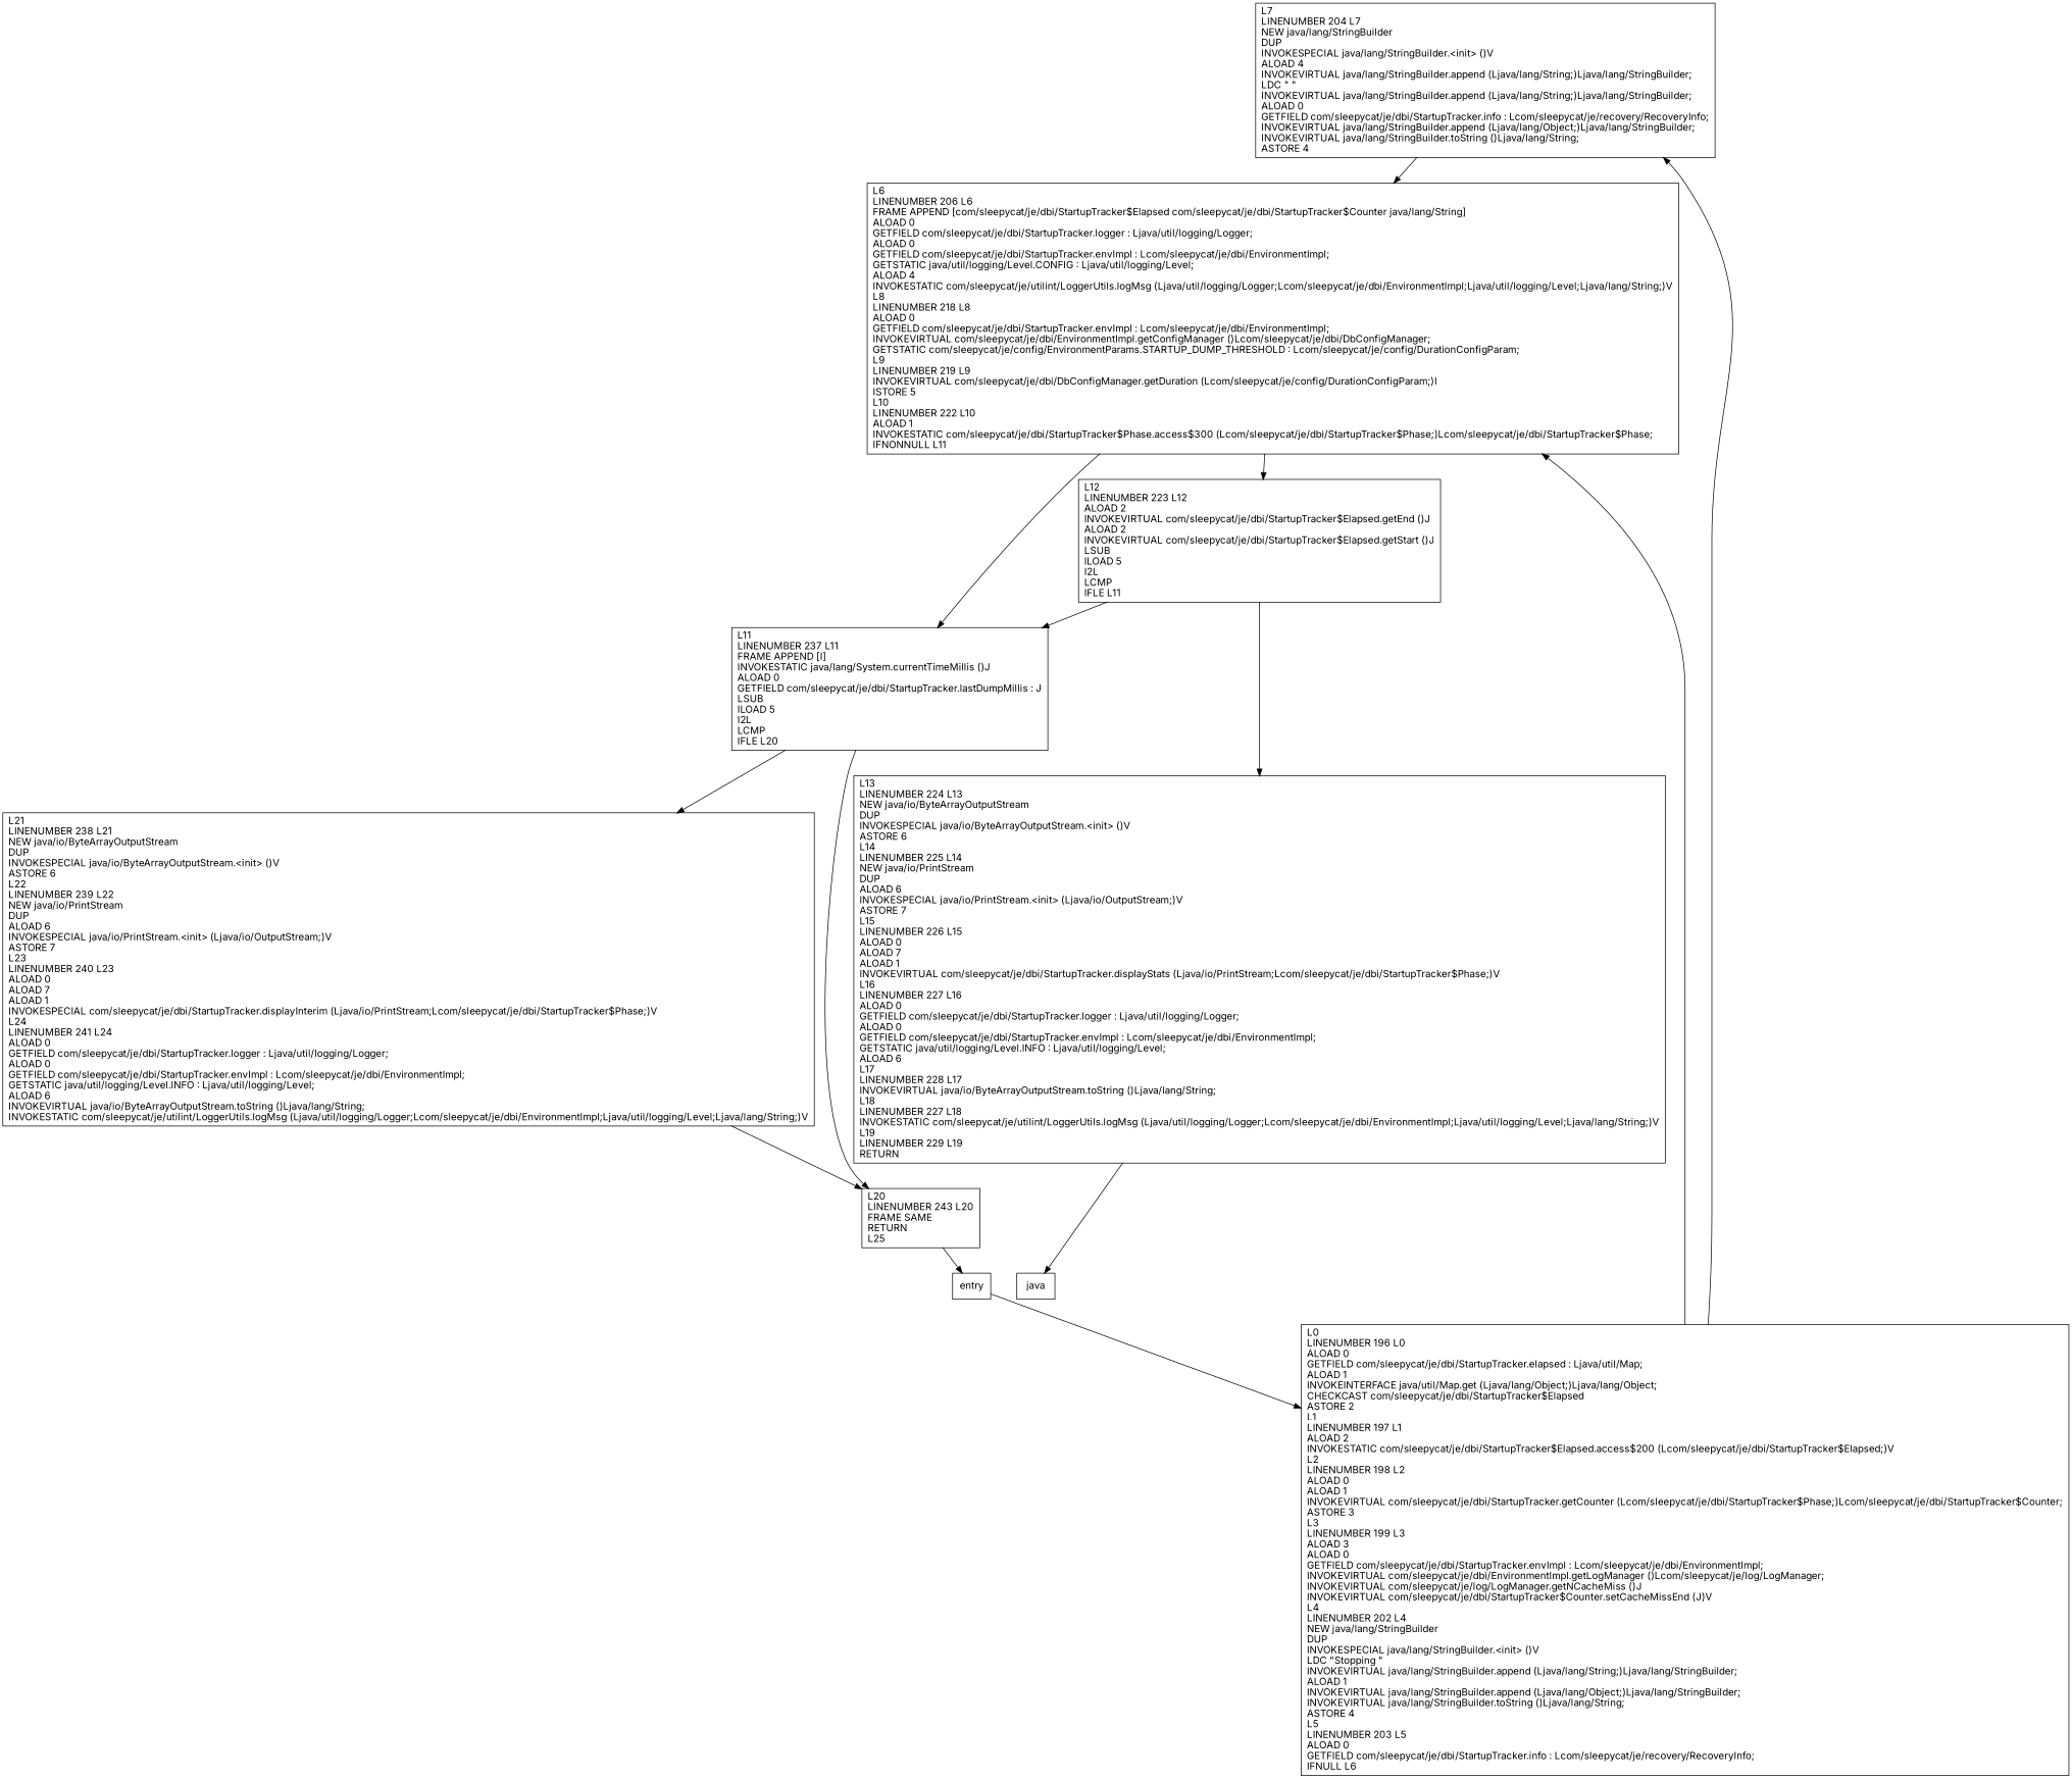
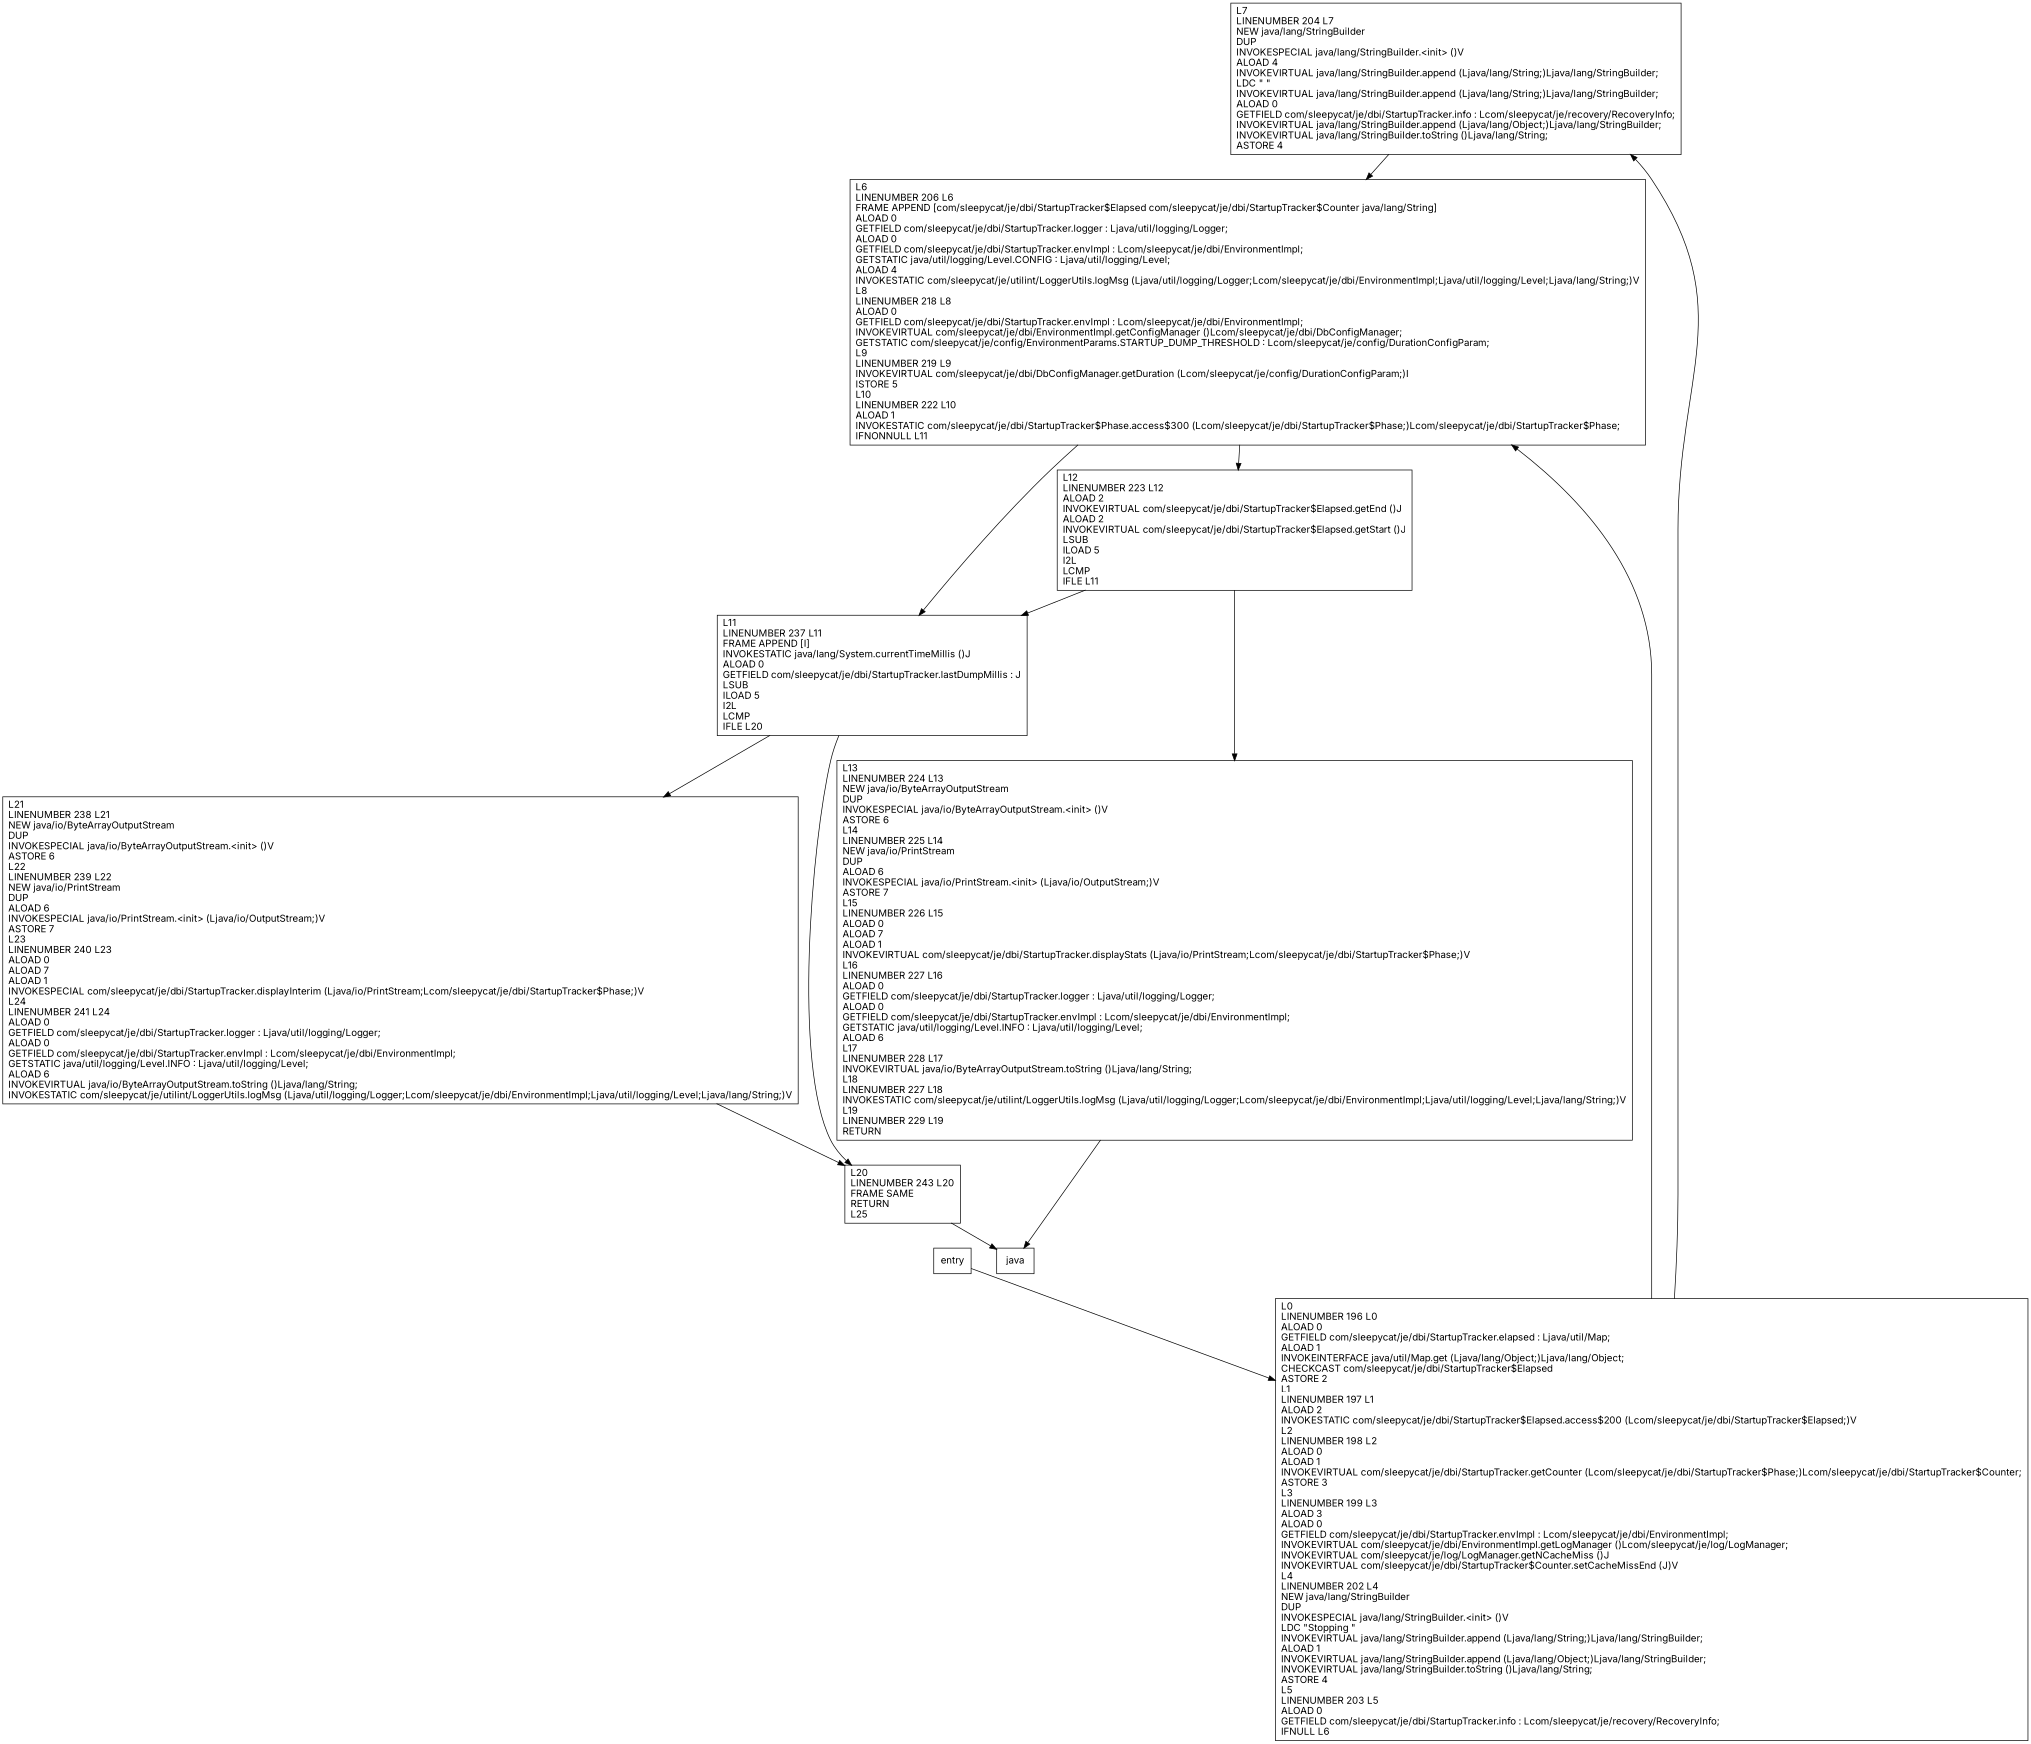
  digraph {
    fontname=Inter
    node [fontname=Inter shape=record]
    edge [fontname=Inter]
    n1 [label="L7\lLINENUMBER 204 L7\lNEW java/lang/StringBuilder\lDUP\lINVOKESPECIAL java/lang/StringBuilder.\<init\> ()V\lALOAD 4\lINVOKEVIRTUAL java/lang/StringBuilder.append (Ljava/lang/String;)Ljava/lang/StringBuilder;\lLDC \" \"\lINVOKEVIRTUAL java/lang/StringBuilder.append (Ljava/lang/String;)Ljava/lang/StringBuilder;\lALOAD 0\lGETFIELD com/sleepycat/je/dbi/StartupTracker.info : Lcom/sleepycat/je/recovery/RecoveryInfo;\lINVOKEVIRTUAL java/lang/StringBuilder.append (Ljava/lang/Object;)Ljava/lang/StringBuilder;\lINVOKEVIRTUAL java/lang/StringBuilder.toString ()Ljava/lang/String;\lASTORE 4\l"]
    n2 [label="L6\lLINENUMBER 206 L6\lFRAME APPEND [com/sleepycat/je/dbi/StartupTracker$Elapsed com/sleepycat/je/dbi/StartupTracker$Counter java/lang/String]\lALOAD 0\lGETFIELD com/sleepycat/je/dbi/StartupTracker.logger : Ljava/util/logging/Logger;\lALOAD 0\lGETFIELD com/sleepycat/je/dbi/StartupTracker.envImpl : Lcom/sleepycat/je/dbi/EnvironmentImpl;\lGETSTATIC java/util/logging/Level.CONFIG : Ljava/util/logging/Level;\lALOAD 4\lINVOKESTATIC com/sleepycat/je/utilint/LoggerUtils.logMsg (Ljava/util/logging/Logger;Lcom/sleepycat/je/dbi/EnvironmentImpl;Ljava/util/logging/Level;Ljava/lang/String;)V\lL8\lLINENUMBER 218 L8\lALOAD 0\lGETFIELD com/sleepycat/je/dbi/StartupTracker.envImpl : Lcom/sleepycat/je/dbi/EnvironmentImpl;\lINVOKEVIRTUAL com/sleepycat/je/dbi/EnvironmentImpl.getConfigManager ()Lcom/sleepycat/je/dbi/DbConfigManager;\lGETSTATIC com/sleepycat/je/config/EnvironmentParams.STARTUP_DUMP_THRESHOLD : Lcom/sleepycat/je/config/DurationConfigParam;\lL9\lLINENUMBER 219 L9\lINVOKEVIRTUAL com/sleepycat/je/dbi/DbConfigManager.getDuration (Lcom/sleepycat/je/config/DurationConfigParam;)I\lISTORE 5\lL10\lLINENUMBER 222 L10\lALOAD 1\lINVOKESTATIC com/sleepycat/je/dbi/StartupTracker$Phase.access$300 (Lcom/sleepycat/je/dbi/StartupTracker$Phase;)Lcom/sleepycat/je/dbi/StartupTracker$Phase;\lIFNONNULL L11\l"]
    n3 [label="L12\lLINENUMBER 223 L12\lALOAD 2\lINVOKEVIRTUAL com/sleepycat/je/dbi/StartupTracker$Elapsed.getEnd ()J\lALOAD 2\lINVOKEVIRTUAL com/sleepycat/je/dbi/StartupTracker$Elapsed.getStart ()J\lLSUB\lILOAD 5\lI2L\lLCMP\lIFLE L11\l"]
    n4 [label="L11\lLINENUMBER 237 L11\lFRAME APPEND [I]\lINVOKESTATIC java/lang/System.currentTimeMillis ()J\lALOAD 0\lGETFIELD com/sleepycat/je/dbi/StartupTracker.lastDumpMillis : J\lLSUB\lILOAD 5\lI2L\lLCMP\lIFLE L20\l"]
    n5 [label="L13\lLINENUMBER 224 L13\lNEW java/io/ByteArrayOutputStream\lDUP\lINVOKESPECIAL java/io/ByteArrayOutputStream.\<init\> ()V\lASTORE 6\lL14\lLINENUMBER 225 L14\lNEW java/io/PrintStream\lDUP\lALOAD 6\lINVOKESPECIAL java/io/PrintStream.\<init\> (Ljava/io/OutputStream;)V\lASTORE 7\lL15\lLINENUMBER 226 L15\lALOAD 0\lALOAD 7\lALOAD 1\lINVOKEVIRTUAL com/sleepycat/je/dbi/StartupTracker.displayStats (Ljava/io/PrintStream;Lcom/sleepycat/je/dbi/StartupTracker$Phase;)V\lL16\lLINENUMBER 227 L16\lALOAD 0\lGETFIELD com/sleepycat/je/dbi/StartupTracker.logger : Ljava/util/logging/Logger;\lALOAD 0\lGETFIELD com/sleepycat/je/dbi/StartupTracker.envImpl : Lcom/sleepycat/je/dbi/EnvironmentImpl;\lGETSTATIC java/util/logging/Level.INFO : Ljava/util/logging/Level;\lALOAD 6\lL17\lLINENUMBER 228 L17\lINVOKEVIRTUAL java/io/ByteArrayOutputStream.toString ()Ljava/lang/String;\lL18\lLINENUMBER 227 L18\lINVOKESTATIC com/sleepycat/je/utilint/LoggerUtils.logMsg (Ljava/util/logging/Logger;Lcom/sleepycat/je/dbi/EnvironmentImpl;Ljava/util/logging/Level;Ljava/lang/String;)V\lL19\lLINENUMBER 229 L19\lRETURN\l"]
    n6 [label=java]
    n7 [label="L0\lLINENUMBER 196 L0\lALOAD 0\lGETFIELD com/sleepycat/je/dbi/StartupTracker.elapsed : Ljava/util/Map;\lALOAD 1\lINVOKEINTERFACE java/util/Map.get (Ljava/lang/Object;)Ljava/lang/Object;\lCHECKCAST com/sleepycat/je/dbi/StartupTracker$Elapsed\lASTORE 2\lL1\lLINENUMBER 197 L1\lALOAD 2\lINVOKESTATIC com/sleepycat/je/dbi/StartupTracker$Elapsed.access$200 (Lcom/sleepycat/je/dbi/StartupTracker$Elapsed;)V\lL2\lLINENUMBER 198 L2\lALOAD 0\lALOAD 1\lINVOKEVIRTUAL com/sleepycat/je/dbi/StartupTracker.getCounter (Lcom/sleepycat/je/dbi/StartupTracker$Phase;)Lcom/sleepycat/je/dbi/StartupTracker$Counter;\lASTORE 3\lL3\lLINENUMBER 199 L3\lALOAD 3\lALOAD 0\lGETFIELD com/sleepycat/je/dbi/StartupTracker.envImpl : Lcom/sleepycat/je/dbi/EnvironmentImpl;\lINVOKEVIRTUAL com/sleepycat/je/dbi/EnvironmentImpl.getLogManager ()Lcom/sleepycat/je/log/LogManager;\lINVOKEVIRTUAL com/sleepycat/je/log/LogManager.getNCacheMiss ()J\lINVOKEVIRTUAL com/sleepycat/je/dbi/StartupTracker$Counter.setCacheMissEnd (J)V\lL4\lLINENUMBER 202 L4\lNEW java/lang/StringBuilder\lDUP\lINVOKESPECIAL java/lang/StringBuilder.\<init\> ()V\lLDC \"Stopping \"\lINVOKEVIRTUAL java/lang/StringBuilder.append (Ljava/lang/String;)Ljava/lang/StringBuilder;\lALOAD 1\lINVOKEVIRTUAL java/lang/StringBuilder.append (Ljava/lang/Object;)Ljava/lang/StringBuilder;\lINVOKEVIRTUAL java/lang/StringBuilder.toString ()Ljava/lang/String;\lASTORE 4\lL5\lLINENUMBER 203 L5\lALOAD 0\lGETFIELD com/sleepycat/je/dbi/StartupTracker.info : Lcom/sleepycat/je/recovery/RecoveryInfo;\lIFNULL L6\l"]
    n8 [label="L21\lLINENUMBER 238 L21\lNEW java/io/ByteArrayOutputStream\lDUP\lINVOKESPECIAL java/io/ByteArrayOutputStream.\<init\> ()V\lASTORE 6\lL22\lLINENUMBER 239 L22\lNEW java/io/PrintStream\lDUP\lALOAD 6\lINVOKESPECIAL java/io/PrintStream.\<init\> (Ljava/io/OutputStream;)V\lASTORE 7\lL23\lLINENUMBER 240 L23\lALOAD 0\lALOAD 7\lALOAD 1\lINVOKESPECIAL com/sleepycat/je/dbi/StartupTracker.displayInterim (Ljava/io/PrintStream;Lcom/sleepycat/je/dbi/StartupTracker$Phase;)V\lL24\lLINENUMBER 241 L24\lALOAD 0\lGETFIELD com/sleepycat/je/dbi/StartupTracker.logger : Ljava/util/logging/Logger;\lALOAD 0\lGETFIELD com/sleepycat/je/dbi/StartupTracker.envImpl : Lcom/sleepycat/je/dbi/EnvironmentImpl;\lGETSTATIC java/util/logging/Level.INFO : Ljava/util/logging/Level;\lALOAD 6\lINVOKEVIRTUAL java/io/ByteArrayOutputStream.toString ()Ljava/lang/String;\lINVOKESTATIC com/sleepycat/je/utilint/LoggerUtils.logMsg (Ljava/util/logging/Logger;Lcom/sleepycat/je/dbi/EnvironmentImpl;Ljava/util/logging/Level;Ljava/lang/String;)V\l"]
    n9 [label="L20\lLINENUMBER 243 L20\lFRAME SAME\lRETURN\lL25\l"]
    entry
    n1 -> n2
    n2 -> n3
    n2 -> n4
    n3 -> n4
    n3 -> n5
    n4 -> n8
    n4 -> n9
    n5 -> n6
    n7 -> n1
    n7 -> n2
    n8 -> n9
-   n9 -> entry
+   n9 -> n6
    entry -> n7
  }
